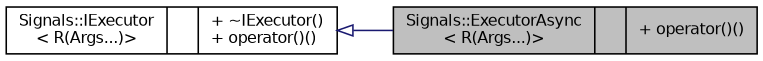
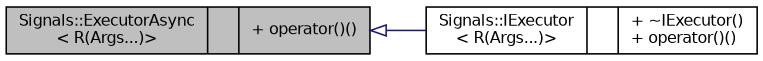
  digraph {
    rankdir=LR
    node [color=black fontname=Helvetica fontsize=10 shape=record style=filled]
    n1 [fillcolor=grey75 fontcolor=black height=0.2 label="{Signals::ExecutorAsync\l\< R(Args...)\>\n||+ operator()()\l}" width=0.4]
    n2 [fillcolor=white height=0.2 label="{Signals::IExecutor\l\< R(Args...)\>\n||+ ~IExecutor()\l+ operator()()\l}" width=0.4]
-   n2 -> n1 [arrowtail=onormal color=midnightblue dir=back fontname=Helvetica fontsize=10 labelfontname=Helvetica labelfontsize=10 style=solid]
+   n1 -> n2 [arrowtail=onormal color=midnightblue dir=back fontname=Helvetica fontsize=10 labelfontname=Helvetica labelfontsize=10 style=solid]
  }
